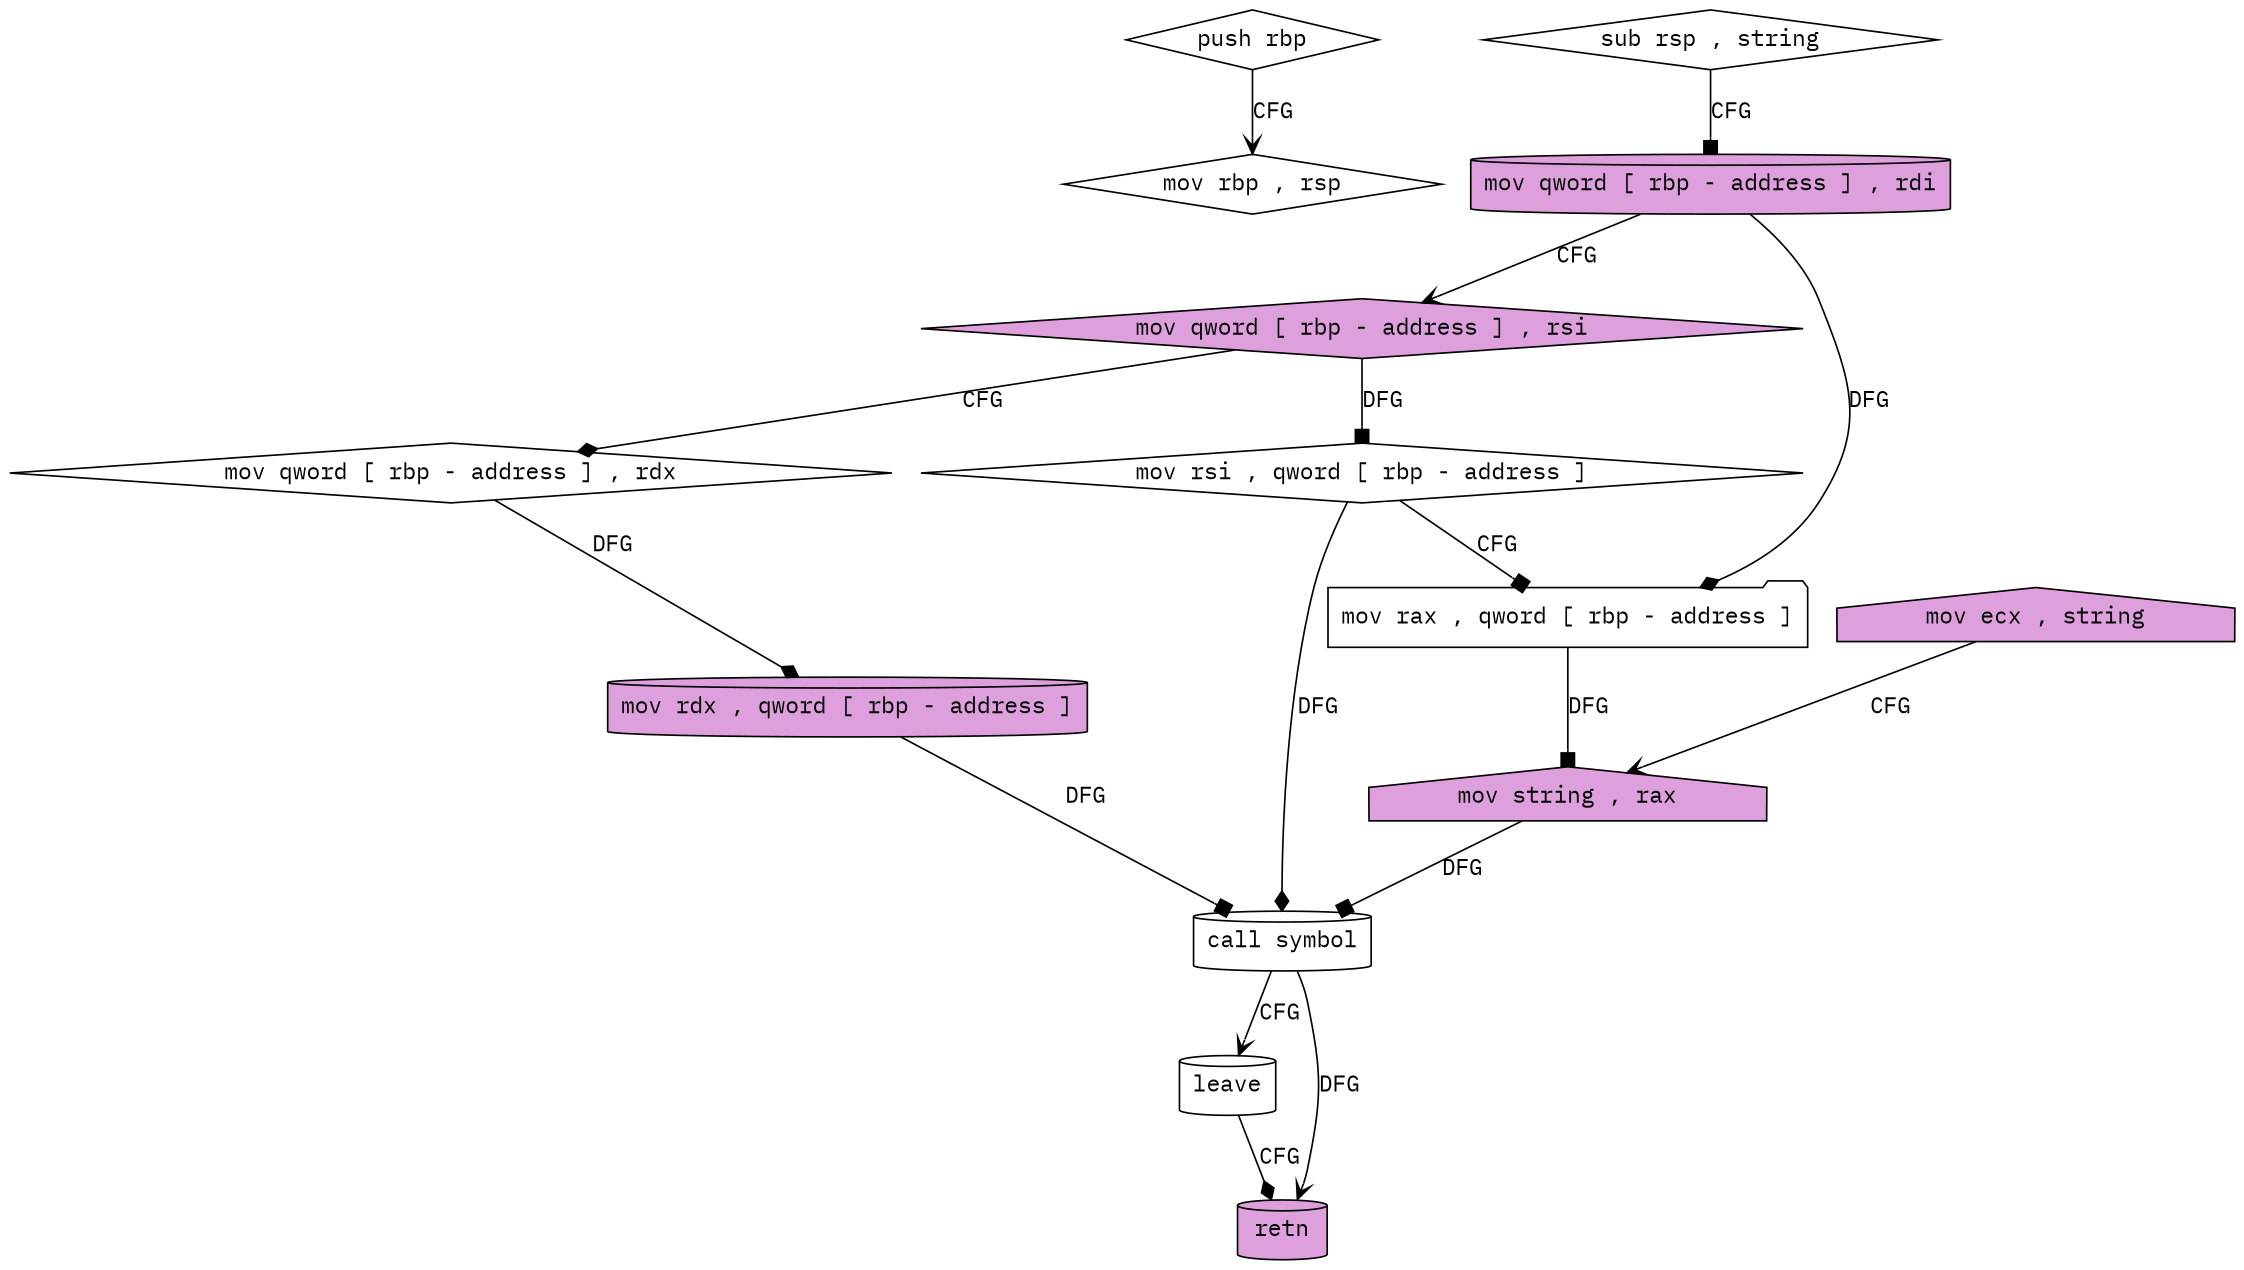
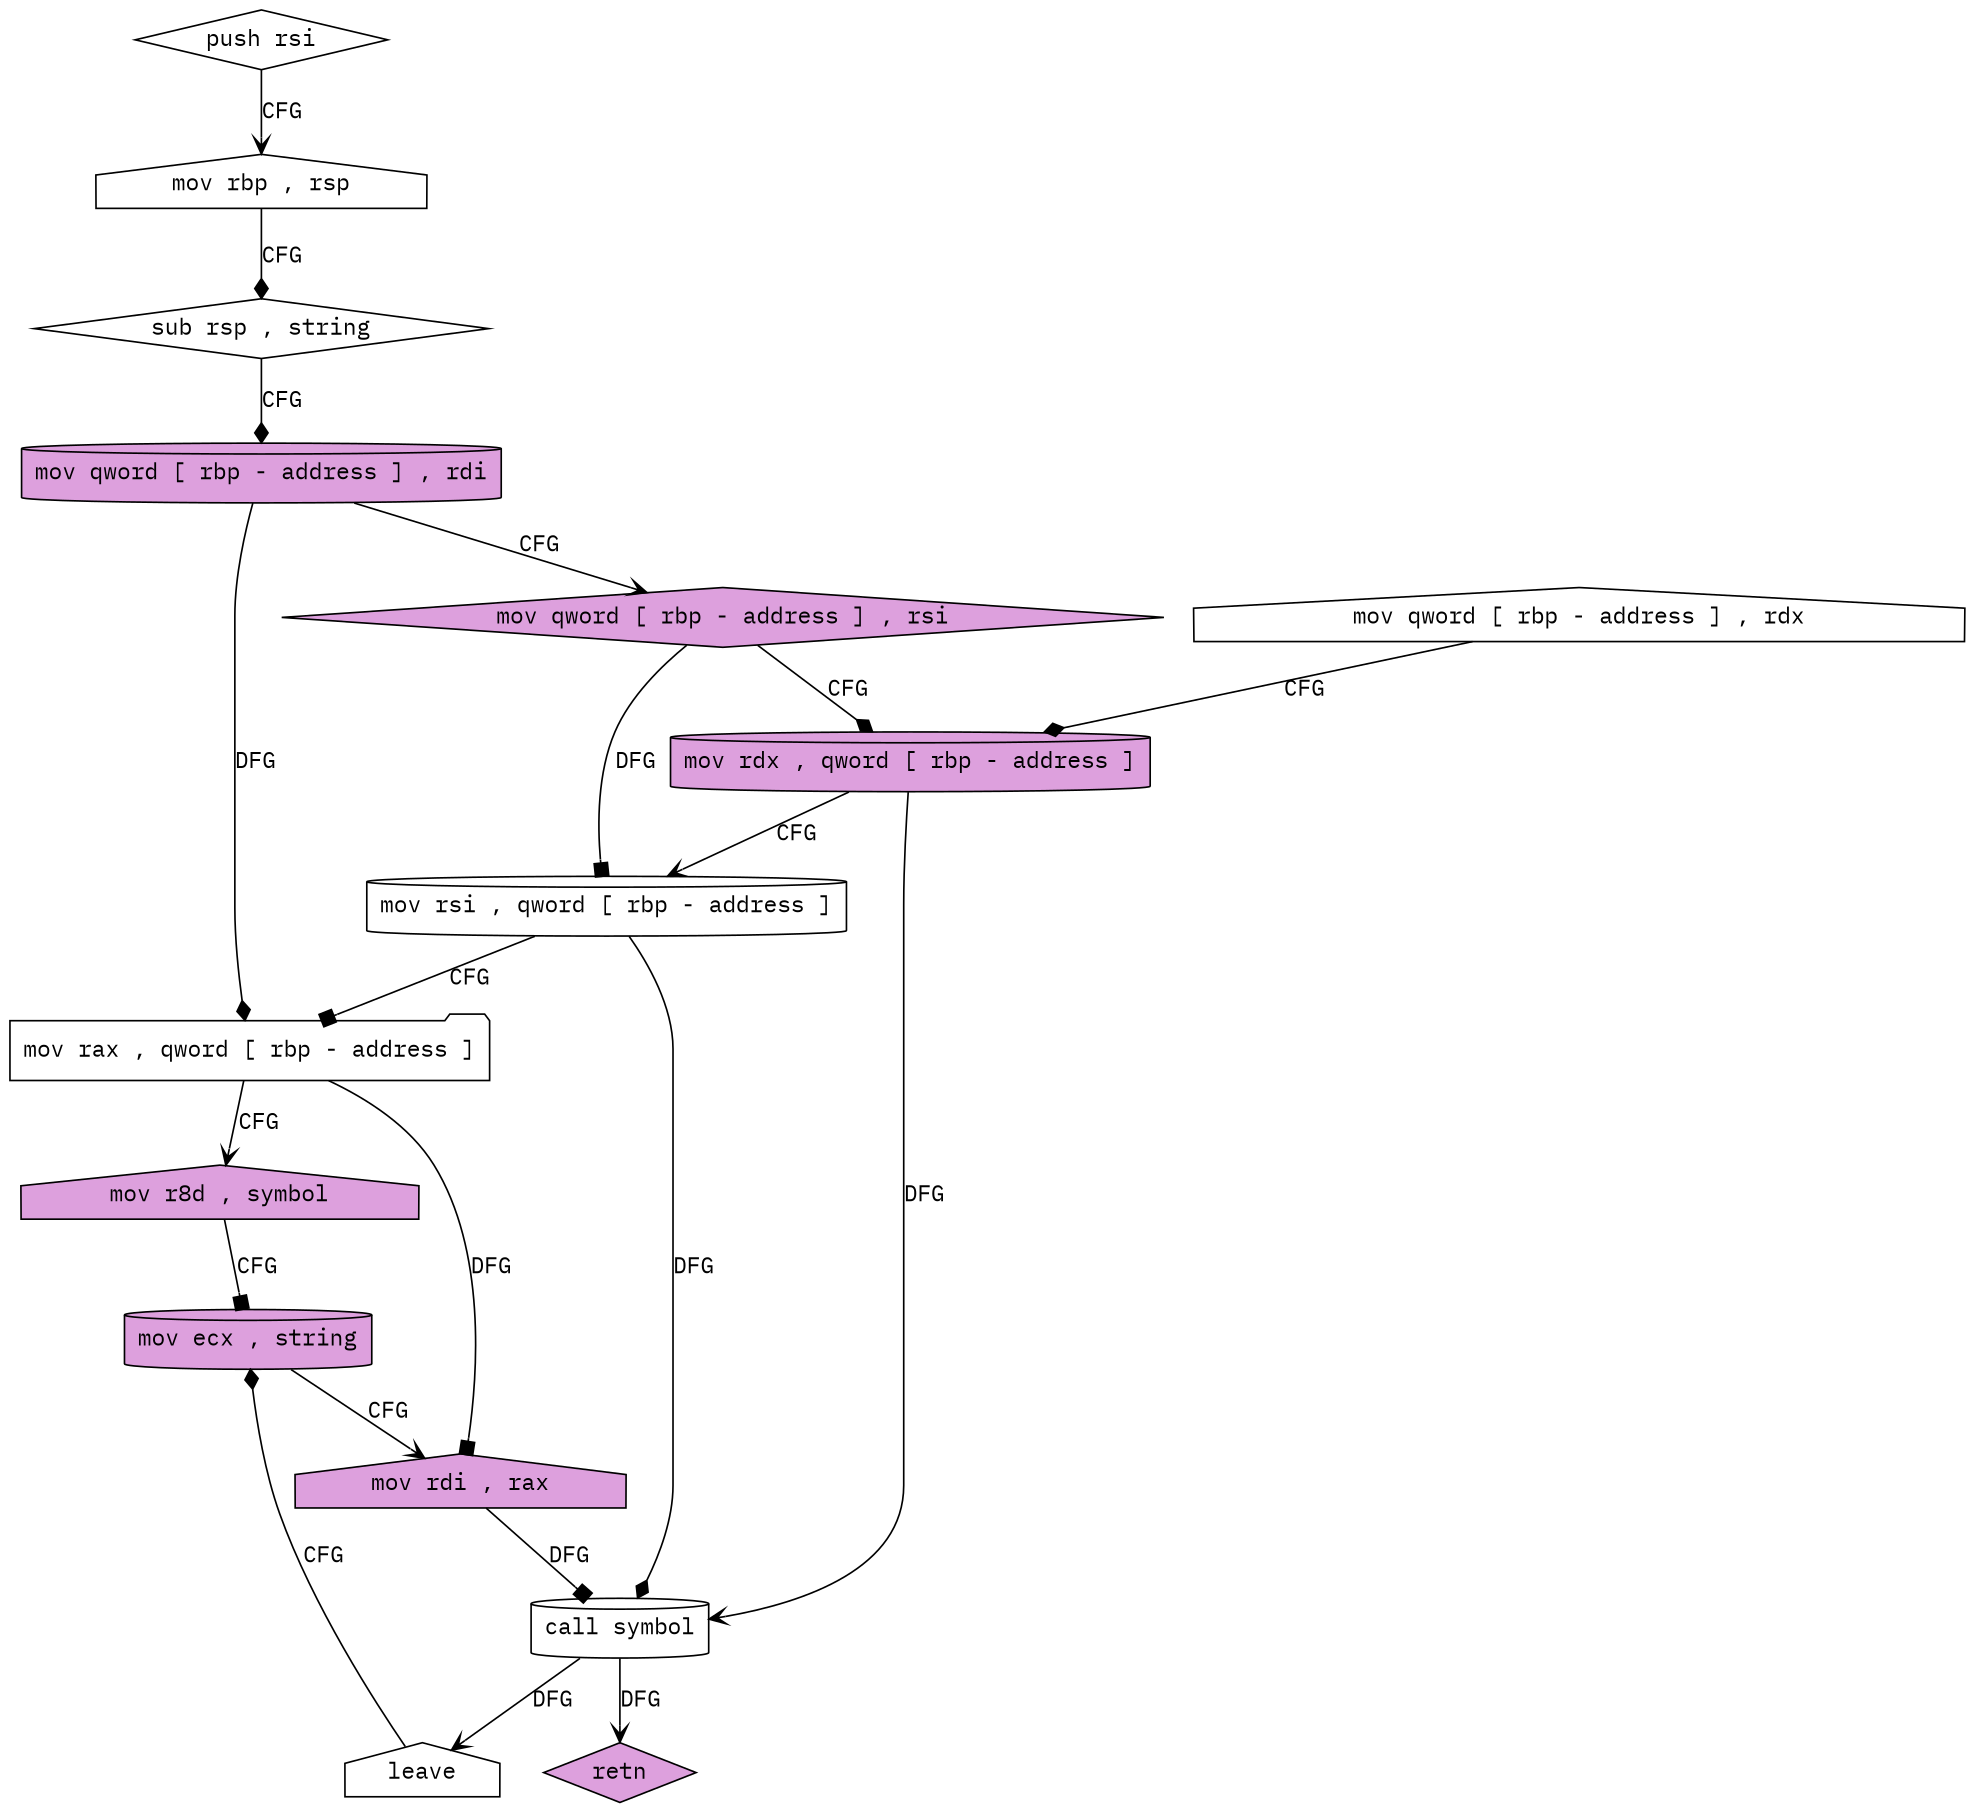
  digraph {
    fontname="IBM Plex Mono"
    node [fillcolor=white fontname="IBM Plex Mono" shape=cylinder style=filled]
    edge [arrowhead=vee fontname="IBM Plex Mono"]
-   n1 [label="push rbp" shape=diamond]
-   n2 [label="mov rbp , rsp" shape=diamond]
+   n1 [label="push rsi" shape=diamond]
+   n2 [label="mov rbp , rsp" shape=house]
    n3 [label="sub rsp , string" shape=diamond]
    n4 [fillcolor=plum label="mov qword [ rbp - address ] , rdi"]
    n5 [fillcolor=plum label="mov qword [ rbp - address ] , rsi" shape=diamond]
    n6 [label="mov rax , qword [ rbp - address ]" shape=folder]
-   n7 [label="mov qword [ rbp - address ] , rdx" shape=diamond]
-   n8 [label="mov rsi , qword [ rbp - address ]" shape=diamond]
-   n10 [fillcolor=plum label="mov string , rax" shape=house]
+   n7 [label="mov qword [ rbp - address ] , rdx" shape=house]
+   n8 [label="mov rsi , qword [ rbp - address ]"]
+   n9 [fillcolor=plum label="mov r8d , symbol" shape=house]
+   n10 [fillcolor=plum label="mov rdi , rax" shape=house]
    n11 [fillcolor=plum label="mov rdx , qword [ rbp - address ]"]
    n12 [label="call symbol"]
-   n13 [label=leave]
-   n14 [fillcolor=plum label=retn]
-   n15 [fillcolor=plum label="mov ecx , string" shape=house]
+   n13 [label=leave shape=house]
+   n14 [fillcolor=plum label=retn shape=diamond]
+   n15 [fillcolor=plum label="mov ecx , string"]
    n1 -> n2 [label=CFG]
-   n3 -> n4 [arrowhead=box label=CFG]
+   n2 -> n3 [arrowhead=diamond label=CFG]
+   n3 -> n4 [arrowhead=diamond label=CFG]
    n4 -> n5 [label=CFG]
    n4 -> n6 [arrowhead=diamond label=DFG]
-   n5 -> n7 [arrowhead=diamond label=CFG]
+   n5 -> n11 [arrowhead=diamond label=CFG]
    n5 -> n8 [arrowhead=box label=DFG]
+   n6 -> n9 [label=CFG]
    n6 -> n10 [arrowhead=box label=DFG]
-   n7 -> n11 [arrowhead=diamond label=DFG]
+   n7 -> n11 [arrowhead=diamond label=CFG]
    n8 -> n6 [arrowhead=box label=CFG]
    n8 -> n12 [arrowhead=diamond label=DFG]
+   n9 -> n15 [arrowhead=box label=CFG]
    n10 -> n12 [arrowhead=box label=DFG]
-   n11 -> n12 [arrowhead=box label=DFG]
-   n12 -> n13 [label=CFG]
+   n11 -> n8 [label=CFG]
+   n11 -> n12 [label=DFG]
+   n12 -> n13 [label=DFG]
    n12 -> n14 [label=DFG]
-   n13 -> n14 [arrowhead=diamond label=CFG]
+   n13 -> n15 [arrowhead=diamond label=CFG]
    n15 -> n10 [label=CFG]
  }
